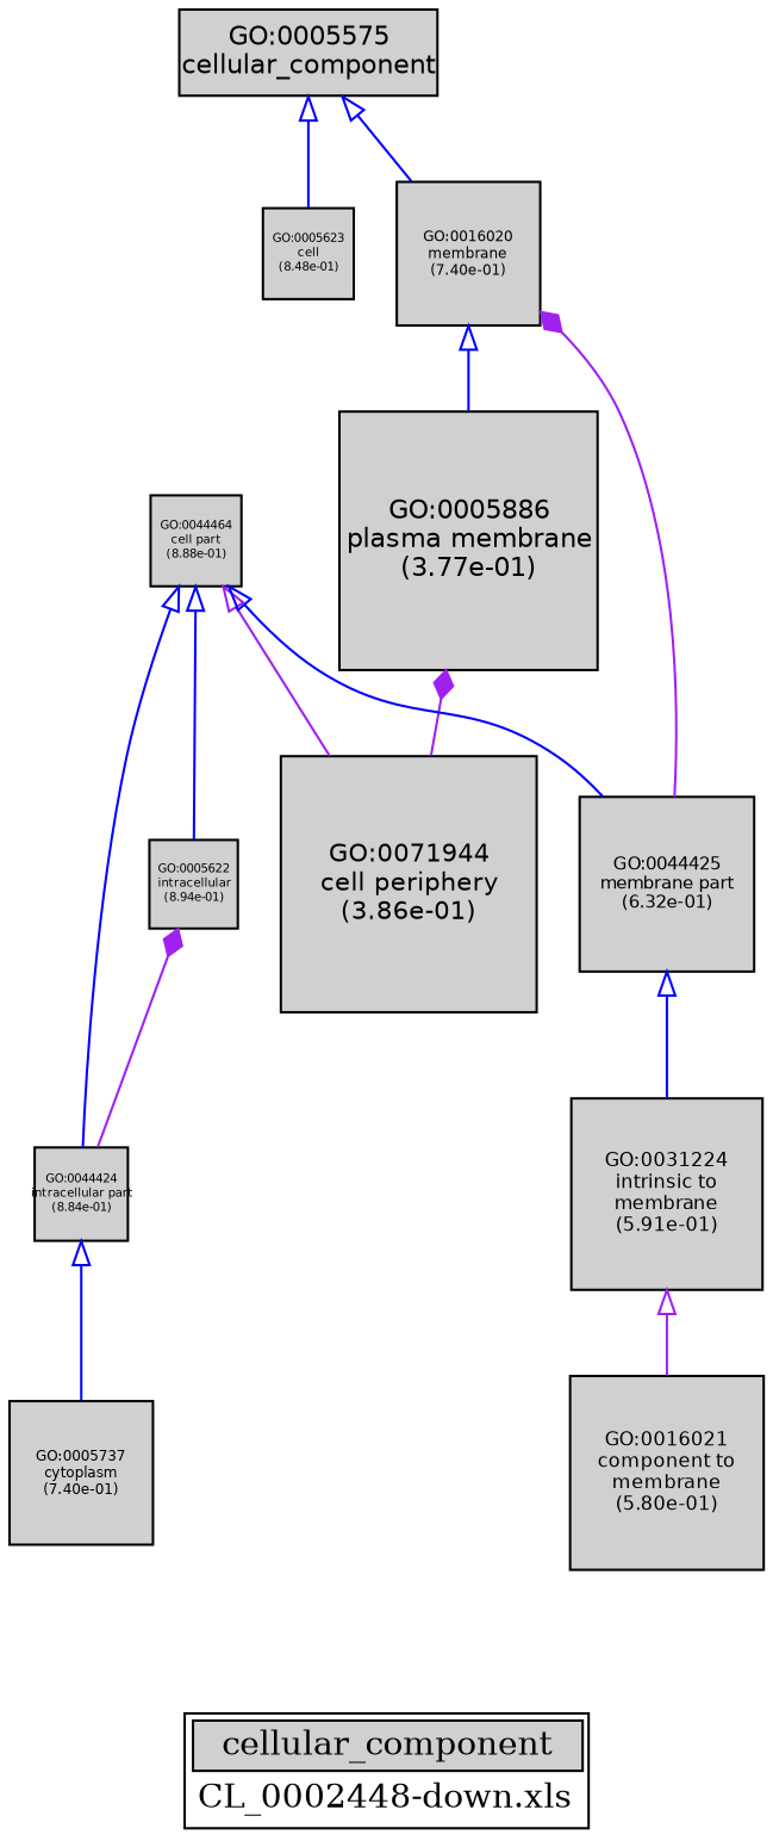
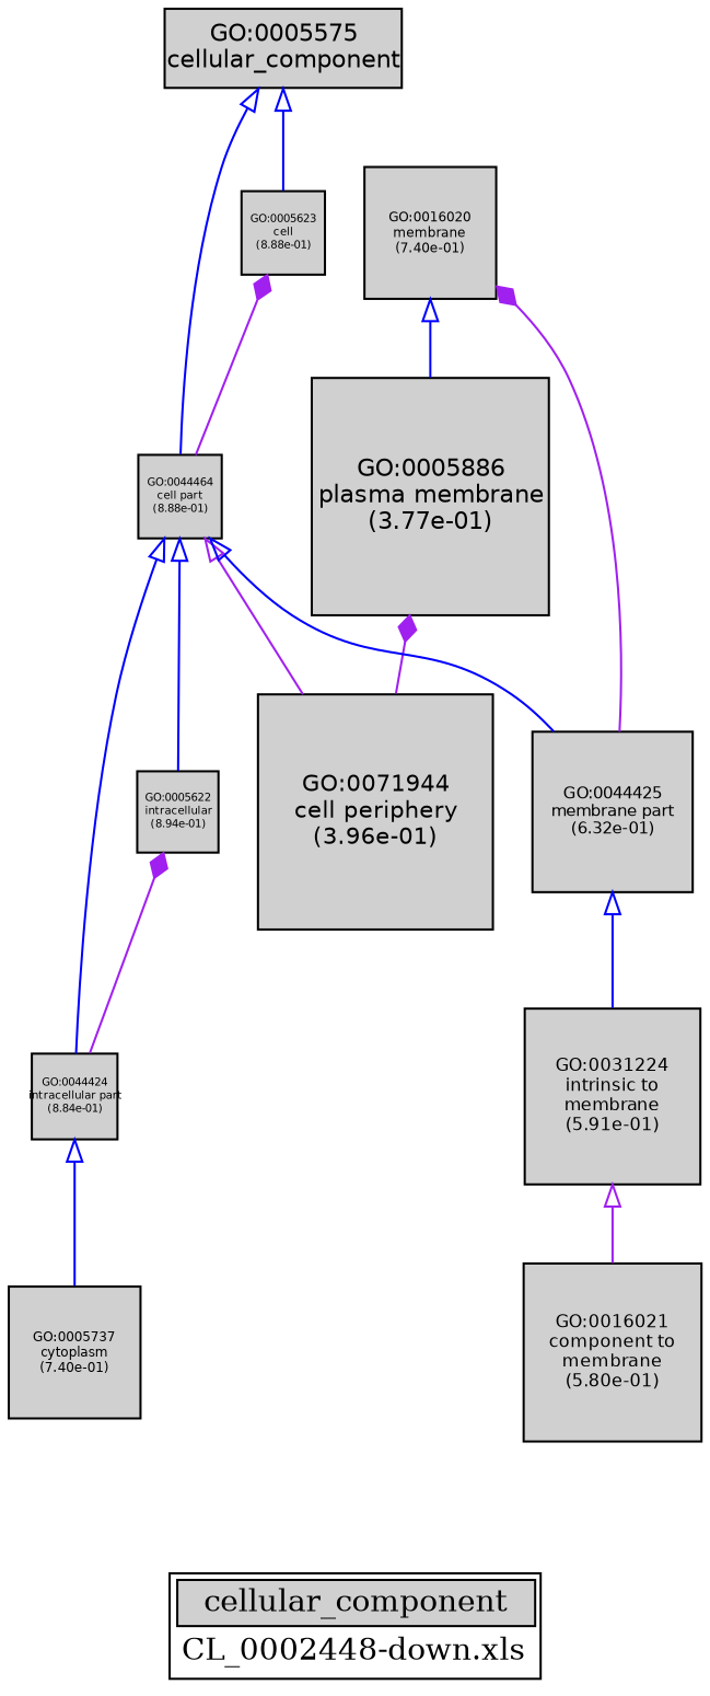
  digraph {
    bgcolor="#FFFFFF"
    label=<<TABLE COLOR="black" BGCOLOR="white"><TR><TD COLSPAN="2" BGCOLOR="#D0D0D0"><FONT COLOR="black">cellular_component</FONT></TD></TR><TR><TD BORDER="0">CL_0002448-down.xls</TD></TR></TABLE>>
    node [color=black fillcolor="#D0D0D0" fixedsize=true fontcolor=black fontname=Helvetica fontsize=5.0 shape=box style=filled]
    edge [arrowtail=empty color=blue dir=back weight=5.0]
    n1 [fontsize=7.95059880247 height=1.10424983368 label=<<TABLE BORDER="0"><TR><TD>GO:0031224<BR/>intrinsic to<BR/>membrane<BR/>(5.91e-01)</TD></TR></TABLE>> width=1.10424983368]
-   n2 [fontsize=10.6815874527 height=1.48355381287 label=<<TABLE BORDER="0"><TR><TD>GO:0071944<BR/>cell periphery<BR/>(3.86e-01)</TD></TR></TABLE>> width=1.48355381287]
+   n2 [fontsize=10.6815874527 height=1.48355381287 label=<<TABLE BORDER="0"><TR><TD>GO:0071944<BR/>cell periphery<BR/>(3.96e-01)</TD></TR></TABLE>> width=1.48355381287]
    n3 [fontsize=10.8 height=1.5 label=<<TABLE BORDER="0"><TR><TD>GO:0005886<BR/>plasma membrane<BR/>(3.77e-01)</TD></TR></TABLE>> width=1.5]
    n4 [fontsize=7.30145783984 height=1.01409136664 label=<<TABLE BORDER="0"><TR><TD>GO:0044425<BR/>membrane part<BR/>(6.32e-01)</TD></TR></TABLE>> width=1.01409136664]
    n5 [fontsize=8.08819749473 height=1.12336076316 label=<<TABLE BORDER="0"><TR><TD>GO:0016021<BR/>component to<BR/>membrane<BR/>(5.80e-01)</TD></TR></TABLE>> width=1.12336076316]
    n6 [height=0.518113660636 label=<<TABLE BORDER="0"><TR><TD>GO:0005622<BR/>intracellular<BR/>(8.94e-01)</TD></TR></TABLE>> width=0.518113660636]
-   n7 [height=0.531382976983 label=<<TABLE BORDER="0"><TR><TD>GO:0005623<BR/>cell<BR/>(8.48e-01)</TD></TR></TABLE>> width=0.531382976983]
+   n7 [height=0.531382976983 label=<<TABLE BORDER="0"><TR><TD>GO:0005623<BR/>cell<BR/>(8.88e-01)</TD></TR></TABLE>> width=0.531382976983]
    n8 [height=0.531382976983 label=<<TABLE BORDER="0"><TR><TD>GO:0044464<BR/>cell part<BR/>(8.88e-01)</TD></TR></TABLE>> width=0.531382976983]
    n9 [height=0.541046667064 label=<<TABLE BORDER="0"><TR><TD>GO:0044424<BR/>intracellular part<BR/>(8.84e-01)</TD></TR></TABLE>> width=0.541046667064]
    n10 [fontsize=6.03866071476 height=0.83870287705 label=<<TABLE BORDER="0"><TR><TD>GO:0016020<BR/>membrane<BR/>(7.40e-01)</TD></TR></TABLE>> width=0.83870287705]
    n11 [fontsize=10.8 label=<<TABLE BORDER="0"><TR><TD>GO:0005575<BR/>cellular_component</TD></TR></TABLE>> width=1.5]
    n12 [fontsize=6.03101911695 height=0.837641544021 label=<<TABLE BORDER="0"><TR><TD>GO:0005737<BR/>cytoplasm<BR/>(7.40e-01)</TD></TR></TABLE>> width=0.837641544021]
    subgraph sub_1 {
      n1
      n2
      n3
      n4
      n5
      n6
      n7
      n8
      n9
      n10
      n11
      n12
    }
    subgraph sub_2 {
      subgraph sub_3 {
        subgraph sub_4 {
        }
        subgraph sub_5 {
        }
      }
      subgraph sub_6 {
        n2
        n3
        n4
        n6
        n7
        n8
        n9
        n10
      }
      subgraph sub_7 {
        n1
        n2
        n3
        n4
        n5
        n6
        n7
        n8
        n9
        n10
        n11
        n12
      }
    }
    n1 -> n5 [color=purple]
    n3 -> n2 [arrowtail=diamond color=purple weight=2.5]
    n4 -> n1
    n6 -> n9 [arrowtail=diamond color=purple weight=2.5]
+   n7 -> n8 [arrowtail=diamond color=purple weight=2.5]
    n8 -> n2 [color=purple]
    n8 -> n4
    n8 -> n6
    n8 -> n9
    n9 -> n12
    n10 -> n3
    n10 -> n4 [arrowtail=diamond color=purple weight=2.5]
    n11 -> n7
-   n11 -> n10
+   n11 -> n8
  }
